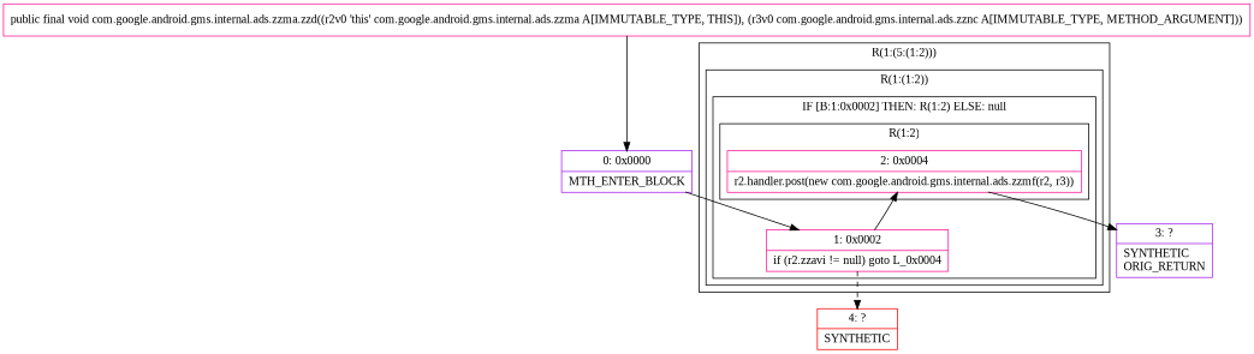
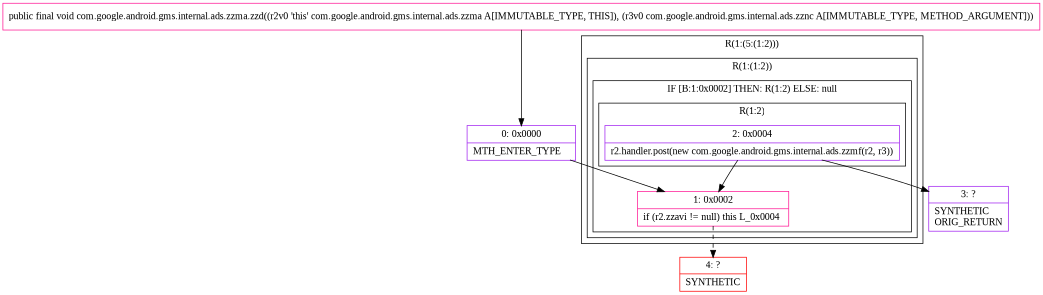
  digraph {
    fontname="Liberation Serif"
    node [color=purple fontname="Liberation Serif" shape=record]
    edge [fontname="Liberation Serif"]
-   n1 [color=deeppink label="{2\:\ 0x0004|r2.handler.post(new com.google.android.gms.internal.ads.zzmf(r2, r3))\l}"]
-   n2 [color=deeppink label="{1\:\ 0x0002|if (r2.zzavi != null) goto L_0x0004\l}"]
+   n1 [label="{2\:\ 0x0004|r2.handler.post(new com.google.android.gms.internal.ads.zzmf(r2, r3))\l}"]
+   n2 [color=deeppink label="{1\:\ 0x0002|if (r2.zzavi != null) this L_0x0004\l}"]
    n3 [label="{3\:\ ?|SYNTHETIC\lORIG_RETURN\l}"]
    n4 [color=red label="{4\:\ ?|SYNTHETIC\l}"]
-   n5 [label="{0\:\ 0x0000|MTH_ENTER_BLOCK\l}"]
+   n5 [label="{0\:\ 0x0000|MTH_ENTER_TYPE\l}"]
    n6 [color=deeppink label="{public final void com.google.android.gms.internal.ads.zzma.zzd((r2v0 'this' com.google.android.gms.internal.ads.zzma A[IMMUTABLE_TYPE, THIS]), (r3v0 com.google.android.gms.internal.ads.zznc A[IMMUTABLE_TYPE, METHOD_ARGUMENT])) }"]
    subgraph cluster_1 {
      label="R(1:(5:(1:2)))"
      subgraph cluster_2 {
        label="R(1:(1:2))"
        subgraph cluster_3 {
          label="IF [B:1:0x0002] THEN: R(1:2) ELSE: null"
          n2
          subgraph cluster_4 {
            label="R(1:2)"
            n1
          }
        }
      }
    }
    n1 -> n3
-   n2 -> n1
+   n1 -> n2
    n2 -> n4 [style=dashed]
    n5 -> n2
    n6 -> n5
  }
